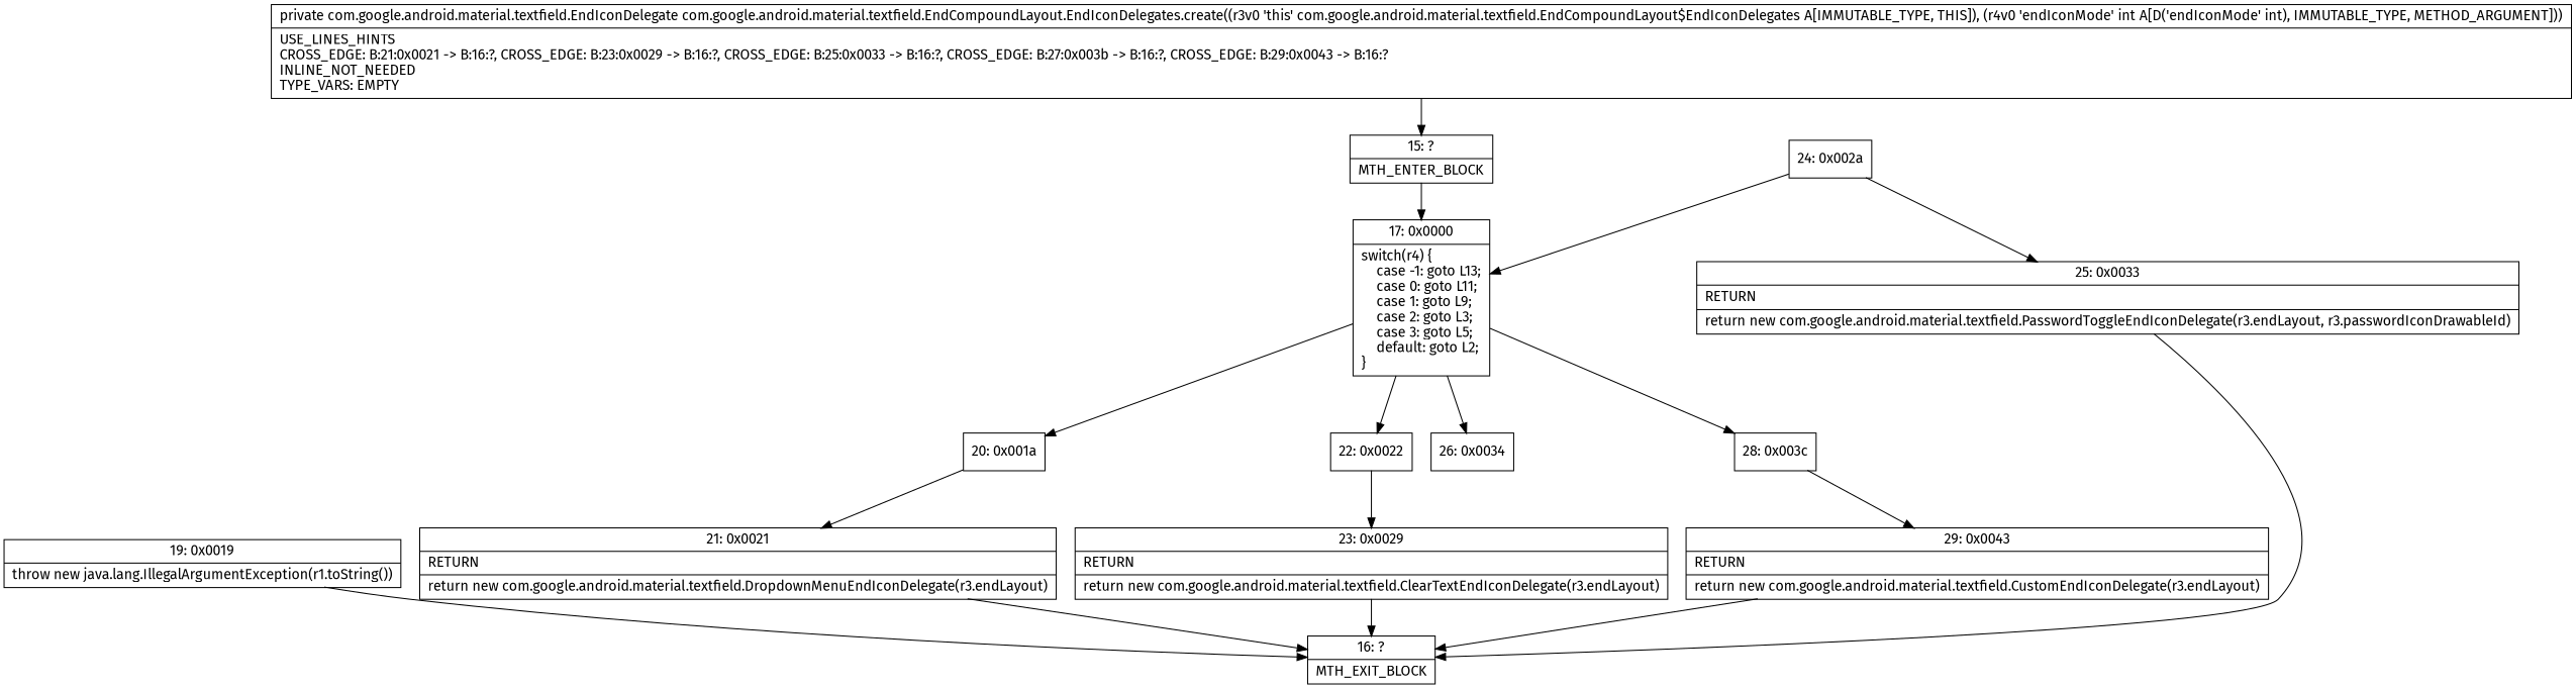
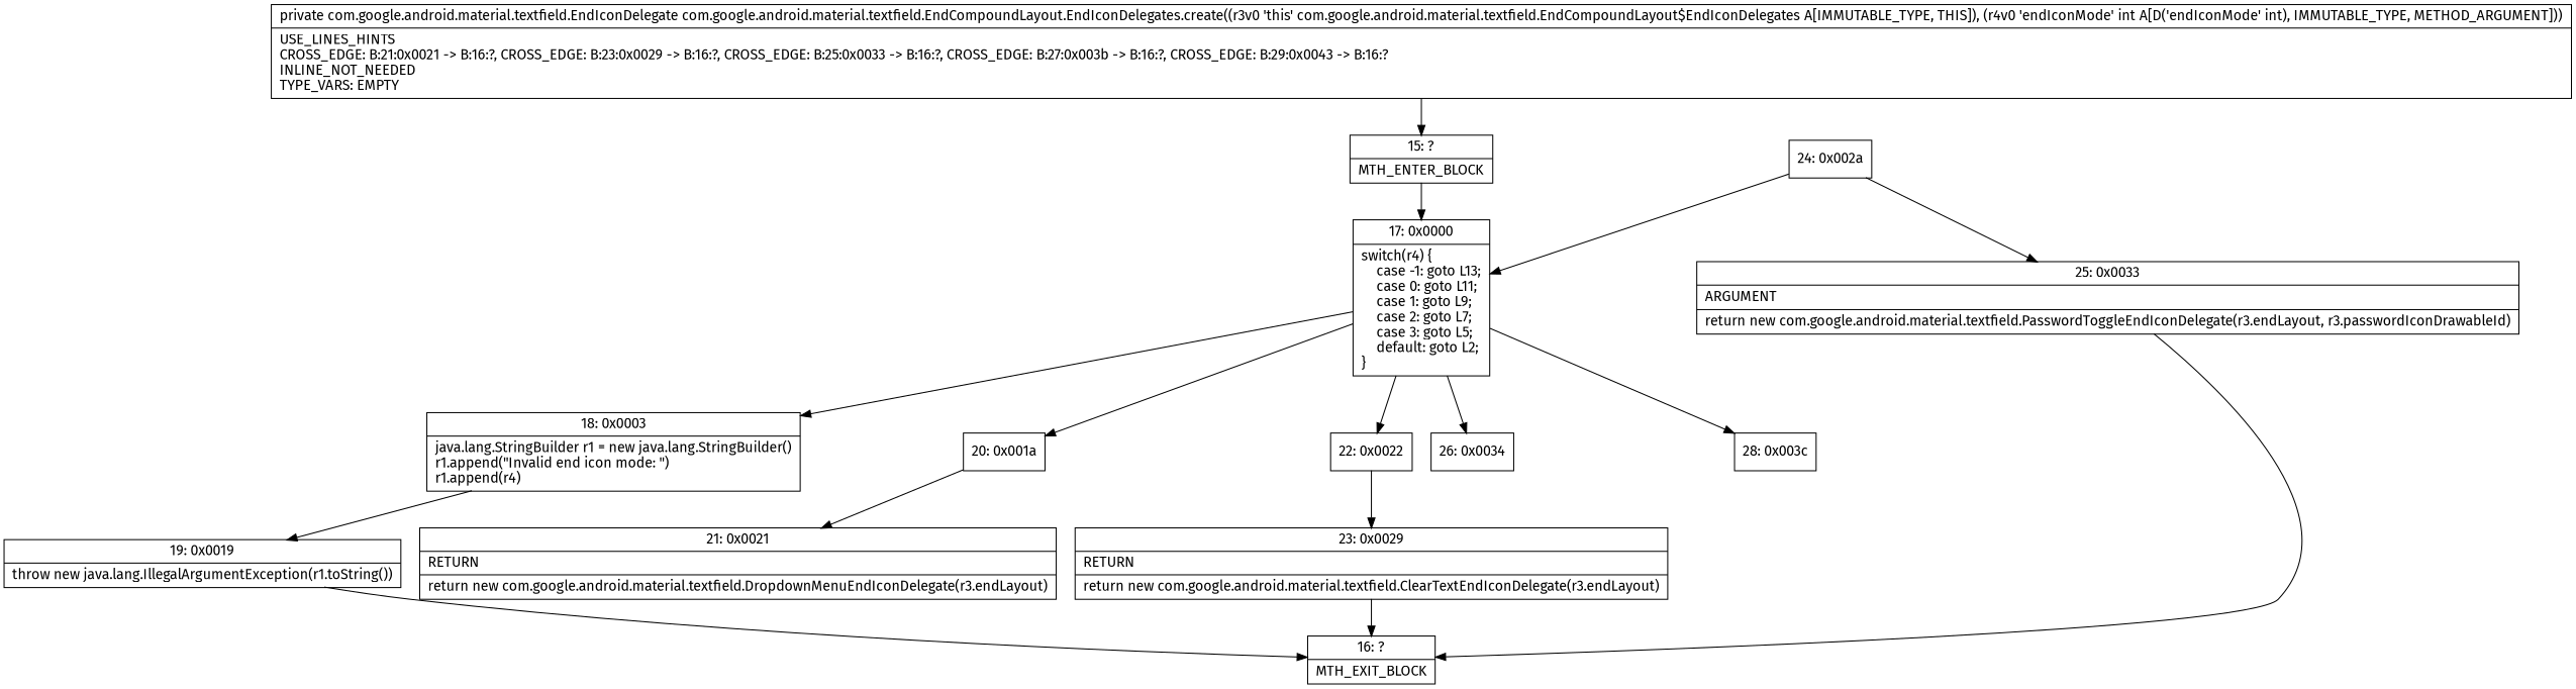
  digraph {
    fontname="Fira Sans"
    node [fontname="Fira Sans" shape=record]
    edge [fontname="Fira Sans"]
    n1 [label="{15\:\ ?|MTH_ENTER_BLOCK\l}"]
-   n2 [label="{17\:\ 0x0000|switch(r4) \{\l    case \-1: goto L13;\l    case 0: goto L11;\l    case 1: goto L9;\l    case 2: goto L3;\l    case 3: goto L5;\l    default: goto L2;\l\}\l}"]
+   n2 [label="{17\:\ 0x0000|switch(r4) \{\l    case \-1: goto L13;\l    case 0: goto L11;\l    case 1: goto L9;\l    case 2: goto L7;\l    case 3: goto L5;\l    default: goto L2;\l\}\l}"]
+   n3 [label="{18\:\ 0x0003|java.lang.StringBuilder r1 = new java.lang.StringBuilder()\lr1.append(\"Invalid end icon mode: \")\lr1.append(r4)\l}"]
    n4 [label="{20\:\ 0x001a}"]
    n5 [label="{22\:\ 0x0022}"]
    n6 [label="{26\:\ 0x0034}"]
    n7 [label="{28\:\ 0x003c}"]
    n8 [label="{19\:\ 0x0019|throw new java.lang.IllegalArgumentException(r1.toString())\l}"]
    n9 [label="{21\:\ 0x0021|RETURN\l|return new com.google.android.material.textfield.DropdownMenuEndIconDelegate(r3.endLayout)\l}"]
    n10 [label="{23\:\ 0x0029|RETURN\l|return new com.google.android.material.textfield.ClearTextEndIconDelegate(r3.endLayout)\l}"]
    n11 [label="{24\:\ 0x002a}"]
-   n12 [label="{25\:\ 0x0033|RETURN\l|return new com.google.android.material.textfield.PasswordToggleEndIconDelegate(r3.endLayout, r3.passwordIconDrawableId)\l}"]
-   n13 [label="{29\:\ 0x0043|RETURN\l|return new com.google.android.material.textfield.CustomEndIconDelegate(r3.endLayout)\l}"]
+   n12 [label="{25\:\ 0x0033|ARGUMENT\l|return new com.google.android.material.textfield.PasswordToggleEndIconDelegate(r3.endLayout, r3.passwordIconDrawableId)\l}"]
    n14 [label="{16\:\ ?|MTH_EXIT_BLOCK\l}"]
    n15 [label="{private com.google.android.material.textfield.EndIconDelegate com.google.android.material.textfield.EndCompoundLayout.EndIconDelegates.create((r3v0 'this' com.google.android.material.textfield.EndCompoundLayout$EndIconDelegates A[IMMUTABLE_TYPE, THIS]), (r4v0 'endIconMode' int A[D('endIconMode' int), IMMUTABLE_TYPE, METHOD_ARGUMENT]))  | USE_LINES_HINTS\lCROSS_EDGE: B:21:0x0021 \-\> B:16:?, CROSS_EDGE: B:23:0x0029 \-\> B:16:?, CROSS_EDGE: B:25:0x0033 \-\> B:16:?, CROSS_EDGE: B:27:0x003b \-\> B:16:?, CROSS_EDGE: B:29:0x0043 \-\> B:16:?\lINLINE_NOT_NEEDED\lTYPE_VARS: EMPTY\l}"]
    n1 -> n2
+   n2 -> n3
    n2 -> n4
    n2 -> n5
    n2 -> n6
    n2 -> n7
+   n3 -> n8
    n4 -> n9
    n5 -> n10
-   n7 -> n13
    n8 -> n14
-   n9 -> n14
    n10 -> n14
    n11 -> n2
    n11 -> n12
    n12 -> n14
-   n13 -> n14
    n15 -> n1
  }
